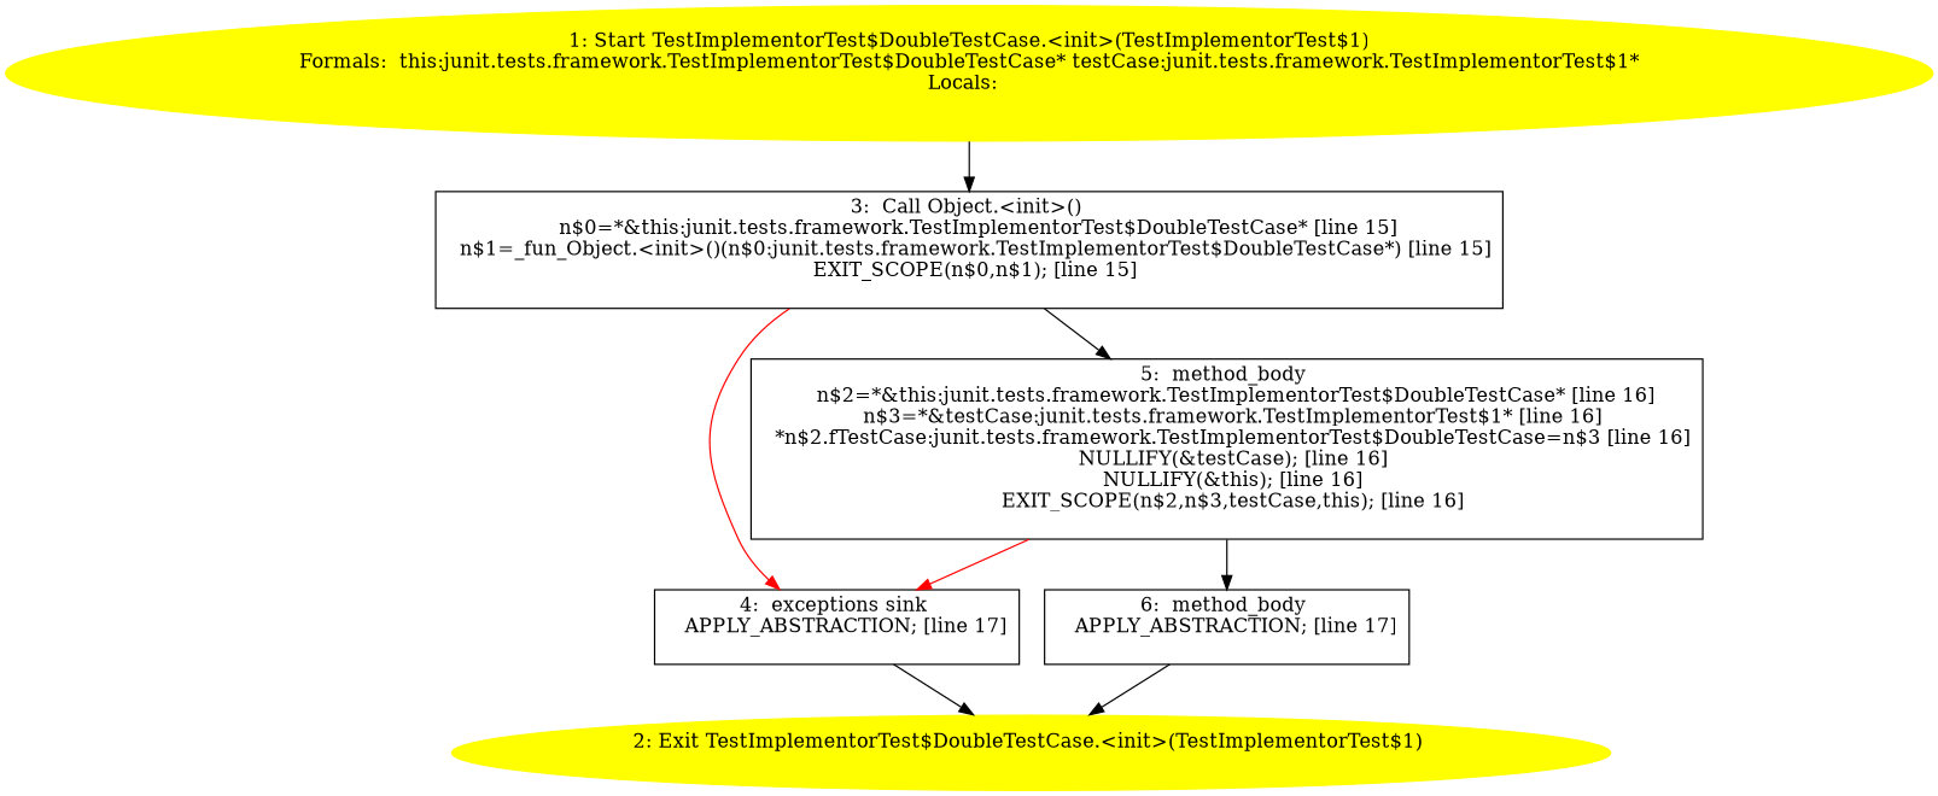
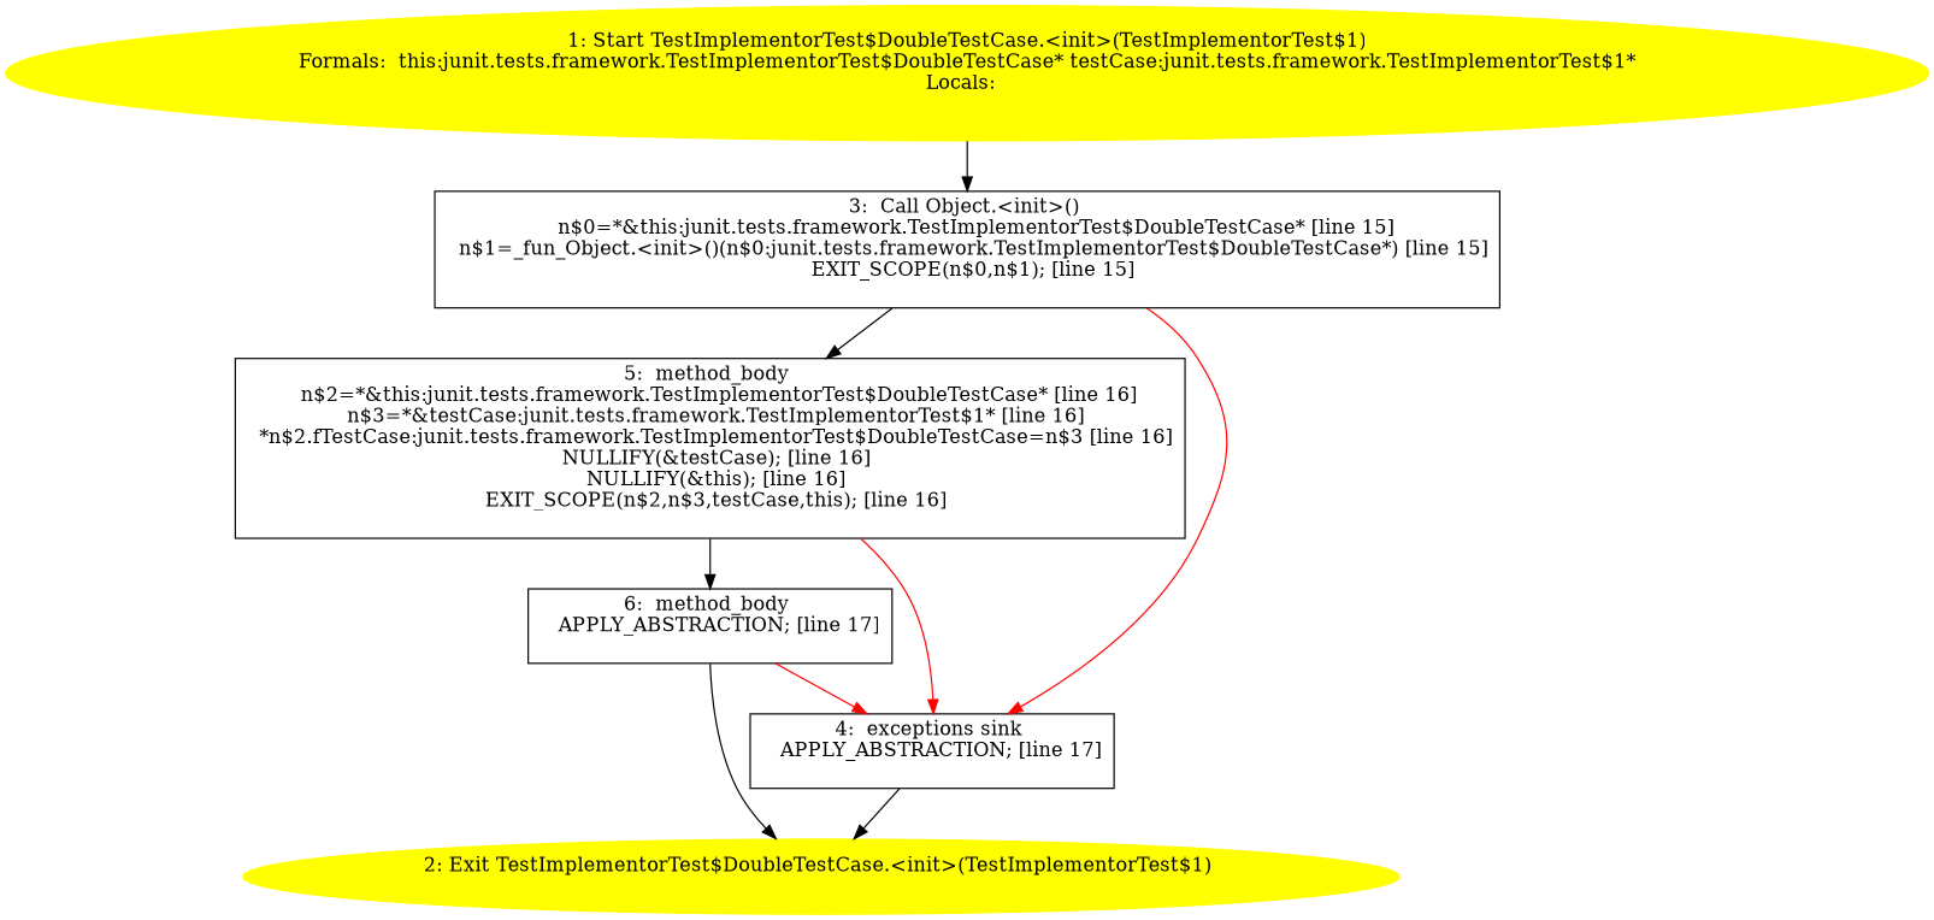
  digraph {
    node [shape=box]
    n1 [color=yellow label="1: Start TestImplementorTest$DoubleTestCase.<init>(TestImplementorTest$1)\nFormals:  this:junit.tests.framework.TestImplementorTest$DoubleTestCase* testCase:junit.tests.framework.TestImplementorTest$1*\nLocals:  \n  " style=filled shape=""]
    n2 [label="3:  Call Object.<init>() \n   n$0=*&this:junit.tests.framework.TestImplementorTest$DoubleTestCase* [line 15]\n  n$1=_fun_Object.<init>()(n$0:junit.tests.framework.TestImplementorTest$DoubleTestCase*) [line 15]\n  EXIT_SCOPE(n$0,n$1); [line 15]\n "]
    n3 [label="5:  method_body \n   n$2=*&this:junit.tests.framework.TestImplementorTest$DoubleTestCase* [line 16]\n  n$3=*&testCase:junit.tests.framework.TestImplementorTest$1* [line 16]\n  *n$2.fTestCase:junit.tests.framework.TestImplementorTest$DoubleTestCase=n$3 [line 16]\n  NULLIFY(&testCase); [line 16]\n  NULLIFY(&this); [line 16]\n  EXIT_SCOPE(n$2,n$3,testCase,this); [line 16]\n "]
    n4 [label="4:  exceptions sink \n   APPLY_ABSTRACTION; [line 17]\n "]
    n5 [color=yellow label="2: Exit TestImplementorTest$DoubleTestCase.<init>(TestImplementorTest$1) \n  " style=filled shape=""]
    n6 [label="6:  method_body \n   APPLY_ABSTRACTION; [line 17]\n "]
    n1 -> n2
    n2 -> n3
    n2 -> n4 [color=red]
    n3 -> n4 [color=red]
    n3 -> n6
    n4 -> n5
+   n6 -> n4 [color=red]
    n6 -> n5
  }
